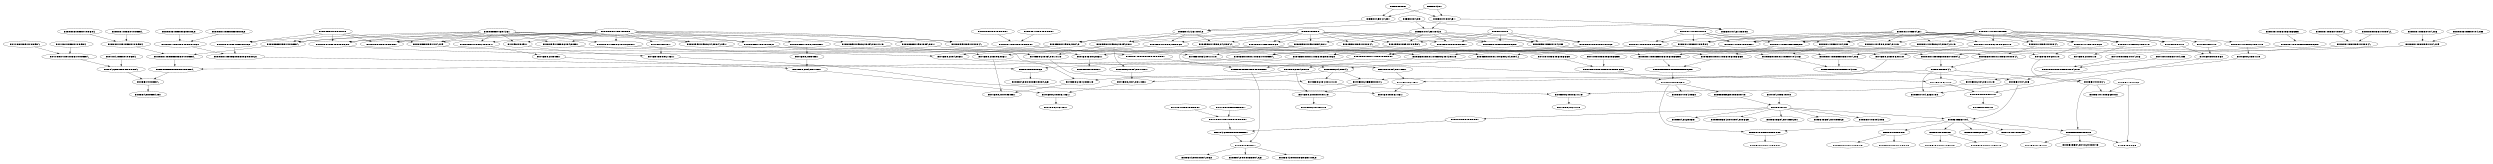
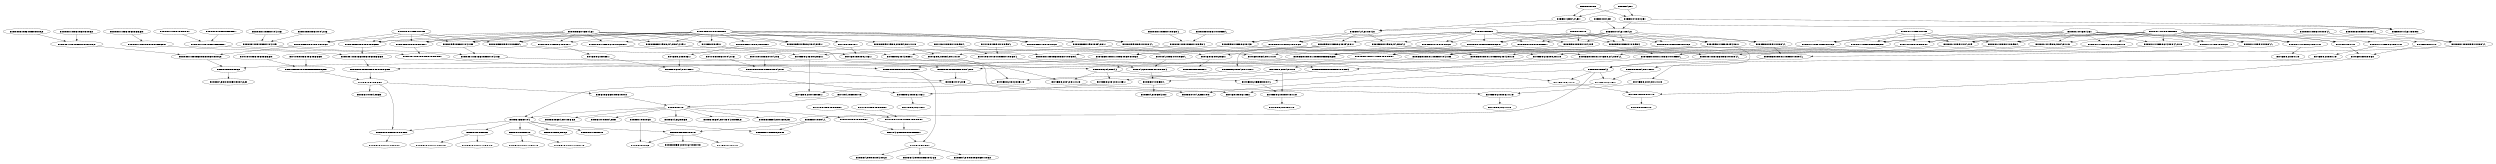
  digraph {
    R_LNLT1_APB_DENERV
    R_LNLT1_LP_APB_DENERV
    R_LNLT1_LP_BE_APB_DENERV
    R_LNL_DIFFN_APB_DENERV
    R_LNLT1_APB_NEUR_ACT
    R_LNLT1_LP_APB_NEUR_ACT
    R_LNLT1_LP_BE_APB_NEUR_ACT
    R_APB_NEUR_ACT
    R_LNLT1_APB_MUDENS
    R_LNLT1_LP_APB_MUDENS
    R_LNLT1_LP_BE_APB_MUDENS
    R_LNL_DIFFN_APB_MUDENS
    R_LNLT1_APB_DE_REGEN
    R_LNLT1_LP_APB_DE_REGEN
    R_LNLT1_LP_BE_APB_DE_REGEN
    R_LNL_DIFFN_APB_DE_REGEN
    R_LNLT1_APB_MUSIZE
    R_LNLT1_LP_APB_MUSIZE
    R_LNLT1_LP_BE_APB_MUSIZE
    R_LNL_DIFFN_APB_MUSIZE
    R_LNLT1_APB_MALOSS
    R_LNLT1_LP_APB_MALOSS
    R_LNLT1_LP_BE_APB_MALOSS
    R_APB_MALOSS
    DIFFN_TYPE
    DIFFN_MOT_SEV
    DIFFN_SENS_SEV
    DIFFN_M_SEV_PROX
    DIFFN_M_SEV_DIST
    DIFFN_S_SEV_DIST
    R_DIFFN_APB_DENERV
    R_DIFFN_APB_NEUR_ACT
    R_DIFFN_APB_MUDENS
    R_DIFFN_APB_DE_REGEN
    R_DIFFN_APB_MUSIZE
    R_DIFFN_APB_MALOSS
    R_DIFFN_MED_DIFSLOW
    R_DIFFN_MED_BLOCK
    R_DIFFN_MEDD2_SALOSS
    R_DIFFN_MEDD2_DIFSLOW
    R_DIFFN_MEDD2_BLOCK
    R_DIFFN_MEDD2_DISP
    DIFFN_SEV
    R_DIFFN_LNLW_APB_DENERV
    R_DIFFN_LNLW_APB_NEUR_ACT
    R_DIFFN_LNLW_APB_MUDENS
    R_DIFFN_LNLW_APB_DE_REGEN
    R_DIFFN_LNLW_APB_MUSIZE
    R_DIFFN_LNLW_APB_MALOSS
    R_MED_DIFSLOW_WA
    R_MED_DIFSLOW_EW
-   R_MED_BLOCK_WA
    R_MED_BLOCK_EW
    DIFFN_DISTR
    R_DIFFN_LNLW_MEDD2_SALOSS
    R_MEDD2_DIFSLOW_WD
    R_MEDD2_DIFSLOW_EW
    R_MEDD2_BLOCK_WD
    R_MEDD2_BLOCK_EW
    R_DIFFN_LNLW_MEDD2_DISP_WD
    R_MEDD2_DISP_EW
    R_LNLLP_APB_DENERV
    R_LNLLP_APB_NEUR_ACT
    R_LNLLP_APB_MUDENS
    R_LNLW_MED_TIME
-   R_LNLW_APB_DENERV
+   R_LNLW_APB_DENERV [label=R_EWD_APB_DENERV]
    R_LNLW_APB_NEUR_ACT
    R_LNLW_APB_MUDENS
    R_LNLW_APB_DE_REGEN
    R_LNLW_APB_MUSIZE
    DIFFN_TIME
    R_MED_DCV_WA
    R_MED_DCV_EW
    R_APB_MULOSS
    R_MED_AMPR_EW
    R_LNLBE_MED_TIME
    R_LNLBE_APB_DENERV
    R_LNLBE_APB_NEUR_ACT
    R_LNLBE_APB_MUDENS
    R_LNLBE_APB_DE_REGEN
    R_LNLBE_APB_MUSIZE
    R_LNLLP_APB_MUSIZE
    R_LNLLP_APB_MALOSS
    DIFFN_PATHO
    R_MEDD2_SALOSS
    R_MEDD2_DSLOW_WD
    R_MEDD2_DSLOW_EW
    R_MEDD2_EFFAXLOSS
    R_MEDD2_AMPR_EW
    R_MEDD2_DISP_WD
    R_MEDD2_DISP_EWD
    R_MYDY_APB_DENERV
    R_MYOP_MYDY_APB_DENERV
    R_MUSCLE_APB_DENERV
    R_APB_DENERV
    R_MYOP_APB_DENERV
    R_APB_SPONT_NEUR_DISCH
    R_MYDY_APB_MUDENS
    R_MYOP_MYDY_APB_MUDENS
    R_MUSCLE_APB_MUDENS
    R_APB_MUDENS
    R_MYOP_APB_MUDENS
    R_MYDY_APB_DE_REGEN
    R_MYOP_MYDY_APB_DE_REGEN
    R_APB_DE_REGEN
    R_DE_REGEN_APB_NMT
    R_APB_MUPSATEL
    R_APB_QUAN_MUPPOLY
    R_MYOP_APB_DE_REGEN
    R_MYOP_APB_MUSIZE
    R_MYOP_MYDY_APB_MUSIZE
    R_APB_MUSIZE
    R_APB_EFFMUS
    R_APB_MUSCLE_VOL
    R_MYDY_APB_MUSIZE
    R_LNLW_MEDD2_DISP_WD
    R_MEDD2_ALLAMP_WD
    R_LNLW_MEDD2_SALOSS_WD
    R_NMT_APB_DENERV
    R_APB_SPONT_INS_ACT
    R_APB_SPONT_HF_DISCH
    R_APB_SPONT_DENERV_ACT
    R_MYAS_APB_MUDENS
    R_APB_SF_DENSITY
    R_LNLW_APB_MALOSS
    R_LNLBE_APB_MALOSS
    R_APB_NMT
    R_APB_QUAL_MUPPOLY
    R_LNLW_MED_SEV
    R_LNLW_MED_BLOCK
    R_LNLW_MEDD2_LD_WD
    R_LNLW_MEDD2_BLOCK_WD
    R_MED_LD_WA
    R_MEDD2_LD_WD
    R_MED_RDLDDEL
    R_MED_ALLDEL_WA
    R_LNLW_MED_PATHO
    R_LNLW_MEDD2_RD_WD
    R_MED_RD_WA
    R_MEDD2_RD_WD
    R_MEDD2_LSLOW_WD
    R_LNLBE_MED_DIFSLOW
    R_APB_ALLAMP_WA
    R_APB_MVA_RECRUIT
    R_MYAS_APB_NMT
    R_APB_SF_JITTER
    R_APB_REPSTIM_POST_DECR
    R_APB_REPSTIM_FACILI
    R_APB_REPSTIM_DECR
    R_APB_MUPINSTAB
    R_APB_MUPDUR
    R_APB_MUPAMP
    R_APB_TA_CONCL
-   R_APB_MVA_AMP [label=R_EWD_MVA_AMP]
+   R_APB_MVA_AMP
    R_MED_ALLCV_EW
    R_LNLBE_MED_SEV
    R_LNLBE_MED_BLOCK
    R_LNLBE_MEDD2_SALOSS_EW
    R_LNLBE_MEDD2_LD_EW
    R_LNLBE_MEDD2_BLOCK_EW
    R_LNLBE_MEDD2_DISP_EW
    R_MED_LD_EW
    R_MEDD2_LD_EW
    R_MED_RDLDCV_EW
    R_MEDD2_LSLOW_EW
    R_LNLBE_MED_PATHO
    R_LNLBE_MEDD2_DIFSLOW_WD
    R_LNLBE_MEDD2_RD_EW
    R_MED_RD_EW
    R_MEDD2_RD_EW
    R_MEDD2_ALLCV_WD
    R_MEDD2_AMP_WD
    R_MEDD2_ALLCV_EW
    R_MED_LAT_WA
    R_APB_FORCE
    R_APB_REPSTIM_CMAPAMP
    R_MED_AMP_WA
    R_MEDD2_CV_WD
    R_MEDD2_CV_EW
    R_APB_QUAL_MUPDUR
    R_APB_QUAN_MUPDUR
    R_APB_QUAL_MUPAMP
    R_APB_QUAN_MUPAMP
    R_APB_VOL_ACT
    R_LNLT1_APB_DENERV -> R_LNLT1_LP_APB_DENERV
    R_LNLT1_LP_APB_DENERV -> R_LNLT1_LP_BE_APB_DENERV
    R_LNLT1_LP_BE_APB_DENERV -> R_LNL_DIFFN_APB_DENERV
    R_LNL_DIFFN_APB_DENERV -> R_APB_DENERV
    R_LNLT1_APB_NEUR_ACT -> R_LNLT1_LP_APB_NEUR_ACT
    R_LNLT1_LP_APB_NEUR_ACT -> R_LNLT1_LP_BE_APB_NEUR_ACT
    R_LNLT1_LP_BE_APB_NEUR_ACT -> R_APB_NEUR_ACT
    R_APB_NEUR_ACT -> R_APB_SPONT_NEUR_DISCH
    R_LNLT1_APB_MUDENS -> R_LNLT1_LP_APB_MUDENS
    R_LNLT1_LP_APB_MUDENS -> R_LNLT1_LP_BE_APB_MUDENS
    R_LNLT1_LP_BE_APB_MUDENS -> R_LNL_DIFFN_APB_MUDENS
    R_LNL_DIFFN_APB_MUDENS -> R_APB_MUDENS
    R_LNLT1_APB_DE_REGEN -> R_LNLT1_LP_APB_DE_REGEN
    R_LNLT1_LP_APB_DE_REGEN -> R_LNLT1_LP_BE_APB_DE_REGEN
    R_LNLT1_LP_BE_APB_DE_REGEN -> R_LNL_DIFFN_APB_DE_REGEN
    R_LNL_DIFFN_APB_DE_REGEN -> R_APB_DE_REGEN
    R_LNLT1_APB_MUSIZE -> R_LNLT1_LP_APB_MUSIZE
    R_LNLT1_LP_APB_MUSIZE -> R_LNLT1_LP_BE_APB_MUSIZE
    R_LNLT1_LP_BE_APB_MUSIZE -> R_LNL_DIFFN_APB_MUSIZE
    R_LNL_DIFFN_APB_MUSIZE -> R_APB_MUSIZE
    R_LNLT1_APB_MALOSS -> R_LNLT1_LP_APB_MALOSS
    R_LNLT1_LP_APB_MALOSS -> R_LNLT1_LP_BE_APB_MALOSS
    R_LNLT1_LP_BE_APB_MALOSS -> R_APB_MALOSS
    R_APB_MALOSS -> R_MED_DCV_WA
    R_APB_MALOSS -> R_MED_DCV_EW
    R_APB_MALOSS -> R_APB_MULOSS
    R_APB_MALOSS -> R_APB_MUSCLE_VOL
    DIFFN_TYPE -> DIFFN_MOT_SEV
    DIFFN_TYPE -> DIFFN_SENS_SEV
    DIFFN_MOT_SEV -> DIFFN_M_SEV_PROX
    DIFFN_MOT_SEV -> DIFFN_M_SEV_DIST
    DIFFN_SENS_SEV -> DIFFN_S_SEV_DIST
    DIFFN_M_SEV_DIST -> R_DIFFN_APB_DENERV
    DIFFN_M_SEV_DIST -> R_DIFFN_APB_NEUR_ACT
    DIFFN_M_SEV_DIST -> R_DIFFN_APB_MUDENS
    DIFFN_M_SEV_DIST -> R_DIFFN_APB_DE_REGEN
    DIFFN_M_SEV_DIST -> R_DIFFN_APB_MUSIZE
    DIFFN_M_SEV_DIST -> R_DIFFN_APB_MALOSS
    DIFFN_M_SEV_DIST -> R_DIFFN_MED_DIFSLOW
    DIFFN_M_SEV_DIST -> R_DIFFN_MED_BLOCK
    DIFFN_S_SEV_DIST -> R_DIFFN_MEDD2_SALOSS
    DIFFN_S_SEV_DIST -> R_DIFFN_MEDD2_DIFSLOW
    DIFFN_S_SEV_DIST -> R_DIFFN_MEDD2_BLOCK
    DIFFN_S_SEV_DIST -> R_DIFFN_MEDD2_DISP
    R_DIFFN_APB_DENERV -> R_DIFFN_LNLW_APB_DENERV
    R_DIFFN_APB_NEUR_ACT -> R_DIFFN_LNLW_APB_NEUR_ACT
    R_DIFFN_APB_MUDENS -> R_DIFFN_LNLW_APB_MUDENS
    R_DIFFN_APB_DE_REGEN -> R_DIFFN_LNLW_APB_DE_REGEN
    R_DIFFN_APB_MUSIZE -> R_DIFFN_LNLW_APB_MUSIZE
    R_DIFFN_APB_MALOSS -> R_DIFFN_LNLW_APB_MALOSS
    R_DIFFN_MED_DIFSLOW -> R_MED_DIFSLOW_WA
    R_DIFFN_MED_DIFSLOW -> R_MED_DIFSLOW_EW
-   R_DIFFN_MED_BLOCK -> R_MED_BLOCK_WA
    R_DIFFN_MED_BLOCK -> R_MED_BLOCK_EW
    R_DIFFN_MEDD2_SALOSS -> R_DIFFN_LNLW_MEDD2_SALOSS
    R_DIFFN_MEDD2_DIFSLOW -> R_MEDD2_DIFSLOW_WD
    R_DIFFN_MEDD2_DIFSLOW -> R_MEDD2_DIFSLOW_EW
    R_DIFFN_MEDD2_BLOCK -> R_MEDD2_BLOCK_WD
    R_DIFFN_MEDD2_BLOCK -> R_MEDD2_BLOCK_EW
    R_DIFFN_MEDD2_DISP -> R_DIFFN_LNLW_MEDD2_DISP_WD
    R_DIFFN_MEDD2_DISP -> R_MEDD2_DISP_EW
    DIFFN_SEV -> DIFFN_MOT_SEV
    DIFFN_SEV -> DIFFN_SENS_SEV
    R_DIFFN_LNLW_APB_DENERV -> R_LNL_DIFFN_APB_DENERV
    R_DIFFN_LNLW_APB_NEUR_ACT -> R_APB_NEUR_ACT
    R_DIFFN_LNLW_APB_MUDENS -> R_LNL_DIFFN_APB_MUDENS
    R_DIFFN_LNLW_APB_DE_REGEN -> R_LNL_DIFFN_APB_DE_REGEN
    R_DIFFN_LNLW_APB_MUSIZE -> R_LNL_DIFFN_APB_MUSIZE
    R_DIFFN_LNLW_APB_MALOSS -> R_APB_MALOSS
    R_MED_DIFSLOW_WA -> R_MED_DCV_WA
    R_MED_DIFSLOW_EW -> R_MED_DCV_EW
-   R_MED_BLOCK_WA -> R_APB_MULOSS
    R_MED_BLOCK_EW -> R_MED_AMPR_EW
    DIFFN_DISTR -> DIFFN_M_SEV_PROX
    DIFFN_DISTR -> DIFFN_M_SEV_DIST
    DIFFN_DISTR -> DIFFN_S_SEV_DIST
    R_DIFFN_LNLW_MEDD2_SALOSS -> R_MEDD2_SALOSS
    R_MEDD2_DIFSLOW_WD -> R_MEDD2_DSLOW_WD
    R_MEDD2_DIFSLOW_EW -> R_MEDD2_DSLOW_EW
    R_MEDD2_BLOCK_WD -> R_MEDD2_EFFAXLOSS
    R_MEDD2_BLOCK_EW -> R_MEDD2_AMPR_EW
    R_DIFFN_LNLW_MEDD2_DISP_WD -> R_MEDD2_DISP_WD
    R_MEDD2_DISP_EW -> R_MEDD2_DISP_EWD
    R_LNLLP_APB_DENERV -> R_LNLT1_LP_APB_DENERV
    R_LNLLP_APB_NEUR_ACT -> R_LNLT1_LP_APB_NEUR_ACT
    R_LNLLP_APB_MUDENS -> R_LNLT1_LP_APB_MUDENS
    R_LNLW_MED_TIME -> R_LNLW_APB_DENERV
    R_LNLW_MED_TIME -> R_LNLW_APB_NEUR_ACT
    R_LNLW_MED_TIME -> R_LNLW_APB_MUDENS
    R_LNLW_MED_TIME -> R_LNLW_APB_DE_REGEN
    R_LNLW_MED_TIME -> R_LNLW_APB_MUSIZE
    R_LNLW_APB_DENERV -> R_DIFFN_LNLW_APB_DENERV
    R_LNLW_APB_NEUR_ACT -> R_DIFFN_LNLW_APB_NEUR_ACT
    R_LNLW_APB_MUDENS -> R_DIFFN_LNLW_APB_MUDENS
    R_LNLW_APB_DE_REGEN -> R_DIFFN_LNLW_APB_DE_REGEN
    R_LNLW_APB_MUSIZE -> R_DIFFN_LNLW_APB_MUSIZE
    DIFFN_TIME -> R_DIFFN_APB_DENERV
    DIFFN_TIME -> R_DIFFN_APB_NEUR_ACT
    DIFFN_TIME -> R_DIFFN_APB_MUDENS
    DIFFN_TIME -> R_DIFFN_APB_DE_REGEN
    DIFFN_TIME -> R_DIFFN_APB_MUSIZE
    R_MED_DCV_WA -> R_MED_ALLDEL_WA
    R_MED_DCV_EW -> R_MED_ALLCV_EW
    R_APB_MULOSS -> R_APB_ALLAMP_WA
    R_APB_MULOSS -> R_APB_MVA_RECRUIT
    R_LNLBE_MED_TIME -> R_LNLBE_APB_DENERV
    R_LNLBE_MED_TIME -> R_LNLBE_APB_NEUR_ACT
    R_LNLBE_MED_TIME -> R_LNLBE_APB_MUDENS
    R_LNLBE_MED_TIME -> R_LNLBE_APB_DE_REGEN
    R_LNLBE_MED_TIME -> R_LNLBE_APB_MUSIZE
+   R_LNLBE_APB_DENERV -> R_LNLT1_LP_BE_APB_DENERV
    R_LNLBE_APB_NEUR_ACT -> R_LNLT1_LP_BE_APB_NEUR_ACT
    R_LNLBE_APB_MUDENS -> R_LNLT1_LP_BE_APB_MUDENS
    R_LNLBE_APB_DE_REGEN -> R_LNLT1_LP_BE_APB_DE_REGEN
    R_LNLBE_APB_MUSIZE -> R_LNLT1_LP_BE_APB_MUSIZE
    R_LNLLP_APB_MUSIZE -> R_LNLT1_LP_APB_MUSIZE
    R_LNLLP_APB_MALOSS -> R_LNLT1_LP_APB_MALOSS
    DIFFN_PATHO -> R_DIFFN_APB_DENERV
    DIFFN_PATHO -> R_DIFFN_APB_MUDENS
    DIFFN_PATHO -> R_DIFFN_APB_DE_REGEN
    DIFFN_PATHO -> R_DIFFN_APB_MUSIZE
    DIFFN_PATHO -> R_DIFFN_APB_MALOSS
    DIFFN_PATHO -> R_DIFFN_MED_DIFSLOW
    DIFFN_PATHO -> R_DIFFN_MED_BLOCK
    DIFFN_PATHO -> R_DIFFN_MEDD2_SALOSS
    DIFFN_PATHO -> R_DIFFN_MEDD2_DIFSLOW
    DIFFN_PATHO -> R_DIFFN_MEDD2_BLOCK
    DIFFN_PATHO -> R_DIFFN_MEDD2_DISP
    R_MEDD2_SALOSS -> R_MEDD2_DSLOW_WD
    R_MEDD2_SALOSS -> R_MEDD2_DSLOW_EW
    R_MEDD2_SALOSS -> R_MEDD2_EFFAXLOSS
    R_MEDD2_DSLOW_WD -> R_MEDD2_ALLCV_WD
    R_MEDD2_DSLOW_EW -> R_MEDD2_ALLCV_EW
    R_MEDD2_EFFAXLOSS -> R_MEDD2_ALLAMP_WD
    R_MEDD2_DISP_WD -> R_MEDD2_DISP_EWD
    R_MEDD2_DISP_WD -> R_MEDD2_ALLAMP_WD
    R_MEDD2_DISP_EWD -> R_MEDD2_AMPR_EW
    R_MYDY_APB_DENERV -> R_MYOP_MYDY_APB_DENERV
    R_MYOP_MYDY_APB_DENERV -> R_MUSCLE_APB_DENERV
    R_MUSCLE_APB_DENERV -> R_APB_DENERV
    R_APB_DENERV -> R_APB_SPONT_INS_ACT
    R_APB_DENERV -> R_APB_SPONT_HF_DISCH
    R_APB_DENERV -> R_APB_SPONT_DENERV_ACT
    R_MYOP_APB_DENERV -> R_MYOP_MYDY_APB_DENERV
    R_MYDY_APB_MUDENS -> R_MYOP_MYDY_APB_MUDENS
    R_MYOP_MYDY_APB_MUDENS -> R_MUSCLE_APB_MUDENS
    R_MUSCLE_APB_MUDENS -> R_APB_MUDENS
    R_APB_MUDENS -> R_APB_SF_DENSITY
    R_MYOP_APB_MUDENS -> R_MYOP_MYDY_APB_MUDENS
    R_MYDY_APB_DE_REGEN -> R_MYOP_MYDY_APB_DE_REGEN
    R_MYOP_MYDY_APB_DE_REGEN -> R_APB_DE_REGEN
    R_APB_DE_REGEN -> R_DE_REGEN_APB_NMT
    R_APB_DE_REGEN -> R_APB_MUPSATEL
    R_APB_DE_REGEN -> R_APB_QUAN_MUPPOLY
    R_DE_REGEN_APB_NMT -> R_APB_NMT
    R_APB_QUAN_MUPPOLY -> R_APB_QUAL_MUPPOLY
    R_MYOP_APB_DE_REGEN -> R_MYOP_MYDY_APB_DE_REGEN
    R_MYOP_APB_MUSIZE -> R_MYOP_MYDY_APB_MUSIZE
    R_MYOP_MYDY_APB_MUSIZE -> R_APB_MUSIZE
    R_APB_MUSIZE -> R_APB_EFFMUS
    R_APB_MUSIZE -> R_APB_MUSCLE_VOL
    R_APB_EFFMUS -> R_APB_QUAN_MUPPOLY
    R_APB_EFFMUS -> R_APB_ALLAMP_WA
    R_APB_EFFMUS -> R_APB_MUPDUR
    R_APB_EFFMUS -> R_APB_MUPAMP
    R_APB_EFFMUS -> R_APB_TA_CONCL
    R_APB_EFFMUS -> R_APB_MVA_AMP
    R_MYDY_APB_MUSIZE -> R_MYOP_MYDY_APB_MUSIZE
    R_LNLW_MEDD2_DISP_WD -> R_DIFFN_LNLW_MEDD2_DISP_WD
    R_MEDD2_ALLAMP_WD -> R_MEDD2_AMP_WD
    R_LNLW_MEDD2_SALOSS_WD -> R_DIFFN_LNLW_MEDD2_SALOSS
    R_NMT_APB_DENERV -> R_MUSCLE_APB_DENERV
    R_MYAS_APB_MUDENS -> R_MUSCLE_APB_MUDENS
    R_LNLW_APB_MALOSS -> R_DIFFN_LNLW_APB_MALOSS
    R_LNLBE_APB_MALOSS -> R_LNLT1_LP_BE_APB_MALOSS
    R_APB_NMT -> R_APB_EFFMUS
    R_APB_NMT -> R_NMT_APB_DENERV
    R_APB_NMT -> R_APB_SF_JITTER
    R_APB_NMT -> R_APB_REPSTIM_POST_DECR
    R_APB_NMT -> R_APB_REPSTIM_FACILI
    R_APB_NMT -> R_APB_REPSTIM_DECR
    R_APB_NMT -> R_APB_MUPINSTAB
    R_LNLW_MED_SEV -> R_LNLW_APB_DENERV
    R_LNLW_MED_SEV -> R_LNLW_APB_NEUR_ACT
    R_LNLW_MED_SEV -> R_LNLW_APB_MUDENS
    R_LNLW_MED_SEV -> R_LNLW_APB_DE_REGEN
    R_LNLW_MED_SEV -> R_LNLW_APB_MUSIZE
    R_LNLW_MED_SEV -> R_LNLW_MEDD2_DISP_WD
    R_LNLW_MED_SEV -> R_LNLW_MEDD2_SALOSS_WD
    R_LNLW_MED_SEV -> R_LNLW_APB_MALOSS
    R_LNLW_MED_SEV -> R_LNLW_MED_BLOCK
    R_LNLW_MED_SEV -> R_LNLW_MEDD2_LD_WD
    R_LNLW_MED_SEV -> R_LNLW_MEDD2_BLOCK_WD
    R_LNLW_MED_SEV -> R_MED_LD_WA
-   R_LNLW_MED_BLOCK -> R_MED_BLOCK_WA
    R_LNLW_MEDD2_LD_WD -> R_MEDD2_LD_WD
    R_LNLW_MEDD2_BLOCK_WD -> R_MEDD2_BLOCK_WD
    R_MED_LD_WA -> R_MED_RDLDDEL
    R_MED_RDLDDEL -> R_MED_ALLDEL_WA
    R_MED_ALLDEL_WA -> R_MED_LAT_WA
    R_LNLW_MED_PATHO -> R_LNLW_APB_DENERV
    R_LNLW_MED_PATHO -> R_LNLW_APB_MUDENS
    R_LNLW_MED_PATHO -> R_LNLW_APB_DE_REGEN
    R_LNLW_MED_PATHO -> R_LNLW_APB_MUSIZE
    R_LNLW_MED_PATHO -> R_LNLW_MEDD2_DISP_WD
    R_LNLW_MED_PATHO -> R_LNLW_MEDD2_SALOSS_WD
    R_LNLW_MED_PATHO -> R_LNLW_APB_MALOSS
    R_LNLW_MED_PATHO -> R_LNLW_MED_BLOCK
    R_LNLW_MED_PATHO -> R_LNLW_MEDD2_LD_WD
    R_LNLW_MED_PATHO -> R_LNLW_MEDD2_BLOCK_WD
    R_LNLW_MED_PATHO -> R_MED_LD_WA
    R_LNLW_MED_PATHO -> R_LNLW_MEDD2_RD_WD
    R_LNLW_MED_PATHO -> R_MED_RD_WA
    R_LNLW_MEDD2_RD_WD -> R_MEDD2_RD_WD
    R_MED_RD_WA -> R_MED_RDLDDEL
    R_MEDD2_RD_WD -> R_MEDD2_LSLOW_WD
    R_MEDD2_LSLOW_WD -> R_MEDD2_ALLCV_WD
    R_LNLBE_MED_DIFSLOW -> R_MED_DIFSLOW_WA
    R_APB_ALLAMP_WA -> R_APB_FORCE
    R_APB_ALLAMP_WA -> R_APB_REPSTIM_CMAPAMP
    R_APB_ALLAMP_WA -> R_MED_AMP_WA
    R_MYAS_APB_NMT -> R_APB_NMT
    R_APB_MUPDUR -> R_APB_QUAL_MUPDUR
    R_APB_MUPDUR -> R_APB_QUAN_MUPDUR
    R_APB_MUPAMP -> R_APB_QUAL_MUPAMP
    R_APB_MUPAMP -> R_APB_QUAN_MUPAMP
    R_LNLBE_MED_SEV -> R_LNLBE_APB_DENERV
    R_LNLBE_MED_SEV -> R_LNLBE_APB_NEUR_ACT
    R_LNLBE_MED_SEV -> R_LNLBE_APB_MUDENS
    R_LNLBE_MED_SEV -> R_LNLBE_APB_DE_REGEN
    R_LNLBE_MED_SEV -> R_LNLBE_APB_MUSIZE
    R_LNLBE_MED_SEV -> R_LNLBE_APB_MALOSS
    R_LNLBE_MED_SEV -> R_LNLBE_MED_BLOCK
    R_LNLBE_MED_SEV -> R_LNLBE_MEDD2_SALOSS_EW
    R_LNLBE_MED_SEV -> R_LNLBE_MEDD2_LD_EW
    R_LNLBE_MED_SEV -> R_LNLBE_MEDD2_BLOCK_EW
    R_LNLBE_MED_SEV -> R_LNLBE_MEDD2_DISP_EW
    R_LNLBE_MED_SEV -> R_MED_LD_EW
    R_LNLBE_MED_BLOCK -> R_MED_BLOCK_EW
    R_LNLBE_MEDD2_SALOSS_EW -> R_MEDD2_SALOSS
    R_LNLBE_MEDD2_LD_EW -> R_MEDD2_LD_EW
    R_LNLBE_MEDD2_BLOCK_EW -> R_MEDD2_BLOCK_EW
    R_LNLBE_MEDD2_DISP_EW -> R_MEDD2_DISP_EW
    R_MED_LD_EW -> R_MED_RDLDCV_EW
    R_MEDD2_LD_EW -> R_MEDD2_LSLOW_EW
    R_MED_RDLDCV_EW -> R_MED_ALLCV_EW
    R_MEDD2_LSLOW_EW -> R_MEDD2_ALLCV_EW
    R_LNLBE_MED_PATHO -> R_LNLBE_APB_DENERV
    R_LNLBE_MED_PATHO -> R_LNLBE_APB_MUDENS
    R_LNLBE_MED_PATHO -> R_LNLBE_APB_DE_REGEN
    R_LNLBE_MED_PATHO -> R_LNLBE_APB_MUSIZE
    R_LNLBE_MED_PATHO -> R_LNLBE_APB_MALOSS
    R_LNLBE_MED_PATHO -> R_LNLBE_MED_DIFSLOW
    R_LNLBE_MED_PATHO -> R_LNLBE_MED_BLOCK
    R_LNLBE_MED_PATHO -> R_LNLBE_MEDD2_SALOSS_EW
    R_LNLBE_MED_PATHO -> R_LNLBE_MEDD2_LD_EW
    R_LNLBE_MED_PATHO -> R_LNLBE_MEDD2_BLOCK_EW
    R_LNLBE_MED_PATHO -> R_LNLBE_MEDD2_DISP_EW
    R_LNLBE_MED_PATHO -> R_MED_LD_EW
    R_LNLBE_MED_PATHO -> R_LNLBE_MEDD2_DIFSLOW_WD
    R_LNLBE_MED_PATHO -> R_LNLBE_MEDD2_RD_EW
    R_LNLBE_MED_PATHO -> R_MED_RD_EW
    R_LNLBE_MEDD2_DIFSLOW_WD -> R_MEDD2_DIFSLOW_WD
    R_LNLBE_MEDD2_RD_EW -> R_MEDD2_RD_EW
    R_MED_RD_EW -> R_MED_RDLDCV_EW
    R_MEDD2_RD_EW -> R_MEDD2_LSLOW_EW
    R_MEDD2_ALLCV_WD -> R_MEDD2_CV_WD
    R_MEDD2_ALLCV_EW -> R_MEDD2_CV_EW
    R_APB_VOL_ACT -> R_APB_MVA_RECRUIT
    R_APB_VOL_ACT -> R_APB_FORCE
  }
